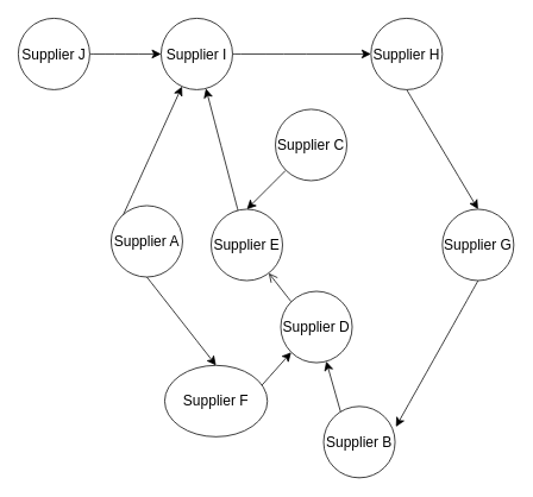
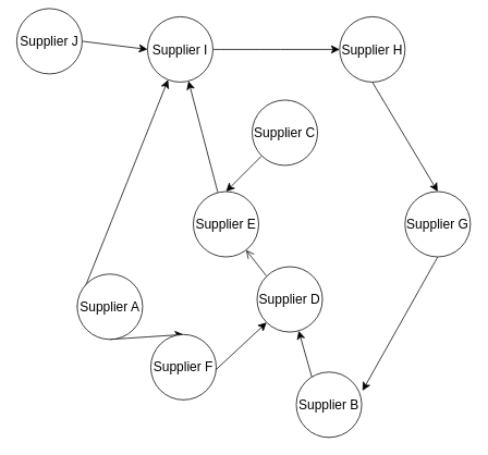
  <mxCell id="0" />
  <mxCell id="1" parent="0" />
  <mxCell id="2" style="edgeStyle=none;curved=1;rounded=0;orthogonalLoop=1;jettySize=auto;html=1;exitX=0.5;exitY=1;exitDx=0;exitDy=0;entryX=0.5;entryY=0;entryDx=0;entryDy=0;fontSize=12;startSize=8;endSize=8;" edge="1" parent="1" source="4" target="16"><mxGeometry relative="1" as="geometry" /></mxCell>
  <mxCell id="3" style="edgeStyle=none;curved=1;rounded=0;orthogonalLoop=1;jettySize=auto;html=1;exitX=0;exitY=0.5;exitDx=0;exitDy=0;fontSize=12;startSize=8;endSize=8;" edge="1" parent="1" source="4" target="18"><mxGeometry relative="1" as="geometry" /></mxCell>
- <mxCell id="4" value="&lt;font style=&quot;font-size: 16px;&quot;&gt;Supplier A&lt;/font&gt;" style="ellipse;whiteSpace=wrap;html=1;aspect=fixed;" vertex="1" parent="1"><mxGeometry x="124" y="230" width="80" height="80" as="geometry" /></mxCell>
+ <mxCell id="4" value="&lt;font style=&quot;font-size: 16px;&quot;&gt;Supplier A&lt;/font&gt;" style="ellipse;whiteSpace=wrap;html=1;aspect=fixed;" vertex="1" parent="1"><mxGeometry x="94" y="335" width="80" height="80" as="geometry" /></mxCell>
  <mxCell id="5" style="edgeStyle=none;curved=1;rounded=0;orthogonalLoop=1;jettySize=auto;html=1;exitX=0;exitY=1;exitDx=0;exitDy=0;entryX=0.5;entryY=0;entryDx=0;entryDy=0;fontSize=12;startSize=8;endSize=8;" edge="1" parent="1" source="6" target="12"><mxGeometry relative="1" as="geometry" /></mxCell>
  <mxCell id="6" value="&lt;font style=&quot;font-size: 16px;&quot;&gt;Supplier C&lt;/font&gt;" style="ellipse;whiteSpace=wrap;html=1;aspect=fixed;" vertex="1" parent="1"><mxGeometry x="308" y="122" width="80" height="80" as="geometry" /></mxCell>
  <mxCell id="7" style="edgeStyle=none;curved=1;rounded=0;orthogonalLoop=1;jettySize=auto;html=1;exitX=0.5;exitY=1;exitDx=0;exitDy=0;fontSize=12;startSize=8;endSize=8;" edge="1" parent="1" source="8" target="10"><mxGeometry relative="1" as="geometry" /></mxCell>
  <mxCell id="8" value="&lt;font style=&quot;font-size: 16px;&quot;&gt;Supplier B&lt;/font&gt;" style="ellipse;whiteSpace=wrap;html=1;aspect=fixed;" vertex="1" parent="1"><mxGeometry x="362" y="455" width="80" height="80" as="geometry" /></mxCell>
  <mxCell id="9" style="edgeStyle=none;curved=1;rounded=0;orthogonalLoop=1;jettySize=auto;html=1;exitX=0;exitY=0;exitDx=0;exitDy=0;fontSize=12;startSize=8;endSize=8;endArrow=open;" edge="1" parent="1" source="10" target="12"><mxGeometry relative="1" as="geometry" /></mxCell>
  <mxCell id="10" value="&lt;font style=&quot;font-size: 16px;&quot;&gt;Supplier D&lt;/font&gt;" style="ellipse;whiteSpace=wrap;html=1;aspect=fixed;" vertex="1" parent="1"><mxGeometry x="314" y="326" width="80" height="80" as="geometry" /></mxCell>
  <mxCell id="11" style="edgeStyle=none;curved=1;rounded=0;orthogonalLoop=1;jettySize=auto;html=1;fontSize=12;startSize=8;endSize=8;" edge="1" parent="1" source="12" target="18"><mxGeometry relative="1" as="geometry" /></mxCell>
  <mxCell id="12" value="&lt;font style=&quot;font-size: 16px;&quot;&gt;Supplier E&lt;/font&gt;" style="ellipse;whiteSpace=wrap;html=1;aspect=fixed;" vertex="1" parent="1"><mxGeometry x="236" y="234" width="80" height="80" as="geometry" /></mxCell>
  <mxCell id="13" style="edgeStyle=none;curved=1;rounded=0;orthogonalLoop=1;jettySize=auto;html=1;exitX=0.5;exitY=1;exitDx=0;exitDy=0;entryX=0.5;entryY=0;entryDx=0;entryDy=0;fontSize=12;startSize=8;endSize=8;" edge="1" parent="1" source="14" target="20"><mxGeometry relative="1" as="geometry" /></mxCell>
  <mxCell id="14" value="&lt;font style=&quot;font-size: 16px;&quot;&gt;Supplier H&lt;/font&gt;" style="ellipse;whiteSpace=wrap;html=1;aspect=fixed;" vertex="1" parent="1"><mxGeometry x="415" y="20" width="80" height="80" as="geometry" /></mxCell>
  <mxCell id="15" style="edgeStyle=none;curved=1;rounded=0;orthogonalLoop=1;jettySize=auto;html=1;exitX=0.5;exitY=1;exitDx=0;exitDy=0;entryX=0;entryY=1;entryDx=0;entryDy=0;fontSize=12;startSize=8;endSize=8;" edge="1" parent="1" source="16" target="10"><mxGeometry relative="1" as="geometry" /></mxCell>
- <mxCell id="16" value="&lt;font style=&quot;font-size: 16px;&quot;&gt;Supplier F&lt;/font&gt;" style="ellipse;whiteSpace=wrap;html=1;aspect=fixed;" vertex="1" parent="1"><mxGeometry x="184" y="409" width="115" height="80" as="geometry" /></mxCell>
+ <mxCell id="16" value="&lt;font style=&quot;font-size: 16px;&quot;&gt;Supplier F&lt;/font&gt;" style="ellipse;whiteSpace=wrap;html=1;aspect=fixed;" vertex="1" parent="1"><mxGeometry x="184" y="409" width="80" height="80" as="geometry" /></mxCell>
  <mxCell id="17" style="edgeStyle=none;curved=1;rounded=0;orthogonalLoop=1;jettySize=auto;html=1;exitX=1;exitY=0.5;exitDx=0;exitDy=0;entryX=0;entryY=0.5;entryDx=0;entryDy=0;fontSize=12;startSize=8;endSize=8;" edge="1" parent="1" source="18" target="14"><mxGeometry relative="1" as="geometry" /></mxCell>
  <mxCell id="18" value="&lt;font style=&quot;font-size: 16px;&quot;&gt;Supplier I&lt;/font&gt;" style="ellipse;whiteSpace=wrap;html=1;aspect=fixed;" vertex="1" parent="1"><mxGeometry x="180" y="20" width="80" height="80" as="geometry" /></mxCell>
  <mxCell id="19" style="edgeStyle=none;curved=1;rounded=0;orthogonalLoop=1;jettySize=auto;html=1;exitX=0.5;exitY=1;exitDx=0;exitDy=0;entryX=1.012;entryY=0.286;entryDx=0;entryDy=0;fontSize=12;startSize=8;endSize=8;entryPerimeter=0;" edge="1" parent="1" source="20" target="8"><mxGeometry relative="1" as="geometry" /></mxCell>
  <mxCell id="20" value="&lt;font style=&quot;font-size: 16px;&quot;&gt;Supplier G&lt;/font&gt;" style="ellipse;whiteSpace=wrap;html=1;aspect=fixed;" vertex="1" parent="1"><mxGeometry x="495" y="234" width="80" height="80" as="geometry" /></mxCell>
  <mxCell id="21" style="edgeStyle=none;curved=1;rounded=0;orthogonalLoop=1;jettySize=auto;html=1;exitX=1;exitY=0.5;exitDx=0;exitDy=0;entryX=0;entryY=0.5;entryDx=0;entryDy=0;fontSize=12;startSize=8;endSize=8;" edge="1" parent="1" source="22" target="18"><mxGeometry relative="1" as="geometry" /></mxCell>
- <mxCell id="22" value="&lt;font style=&quot;font-size: 16px;&quot;&gt;Supplier J&lt;/font&gt;" style="ellipse;whiteSpace=wrap;html=1;aspect=fixed;" vertex="1" parent="1"><mxGeometry x="20" y="20" width="80" height="80" as="geometry" /></mxCell>
+ <mxCell id="22" value="&lt;font style=&quot;font-size: 16px;&quot;&gt;Supplier J&lt;/font&gt;" style="ellipse;whiteSpace=wrap;html=1;aspect=fixed;" vertex="1" parent="1"><mxGeometry x="20" y="10" width="80" height="80" as="geometry" /></mxCell>
